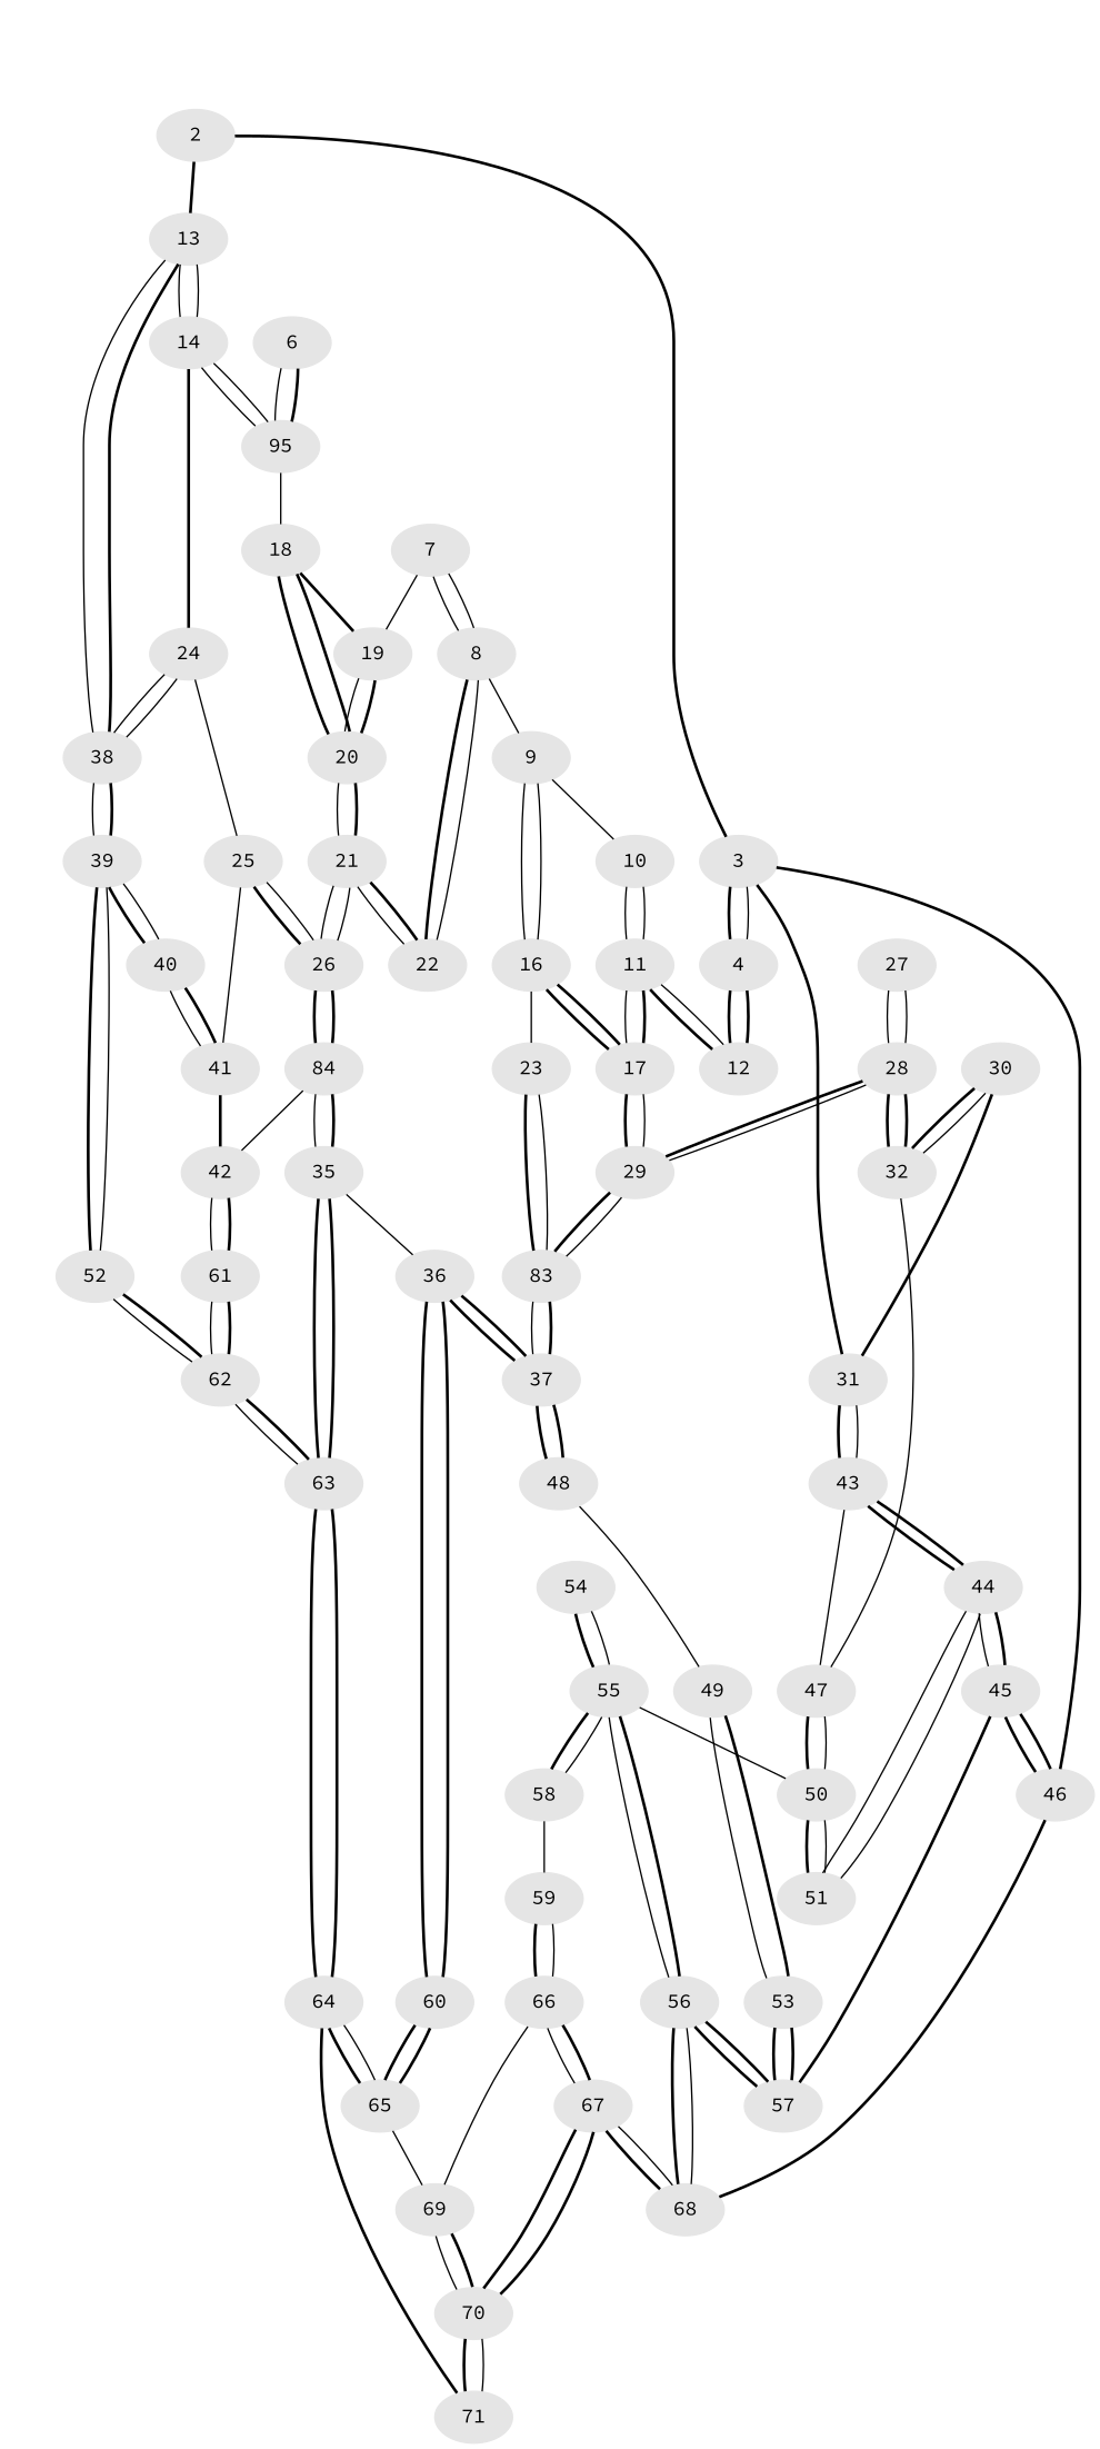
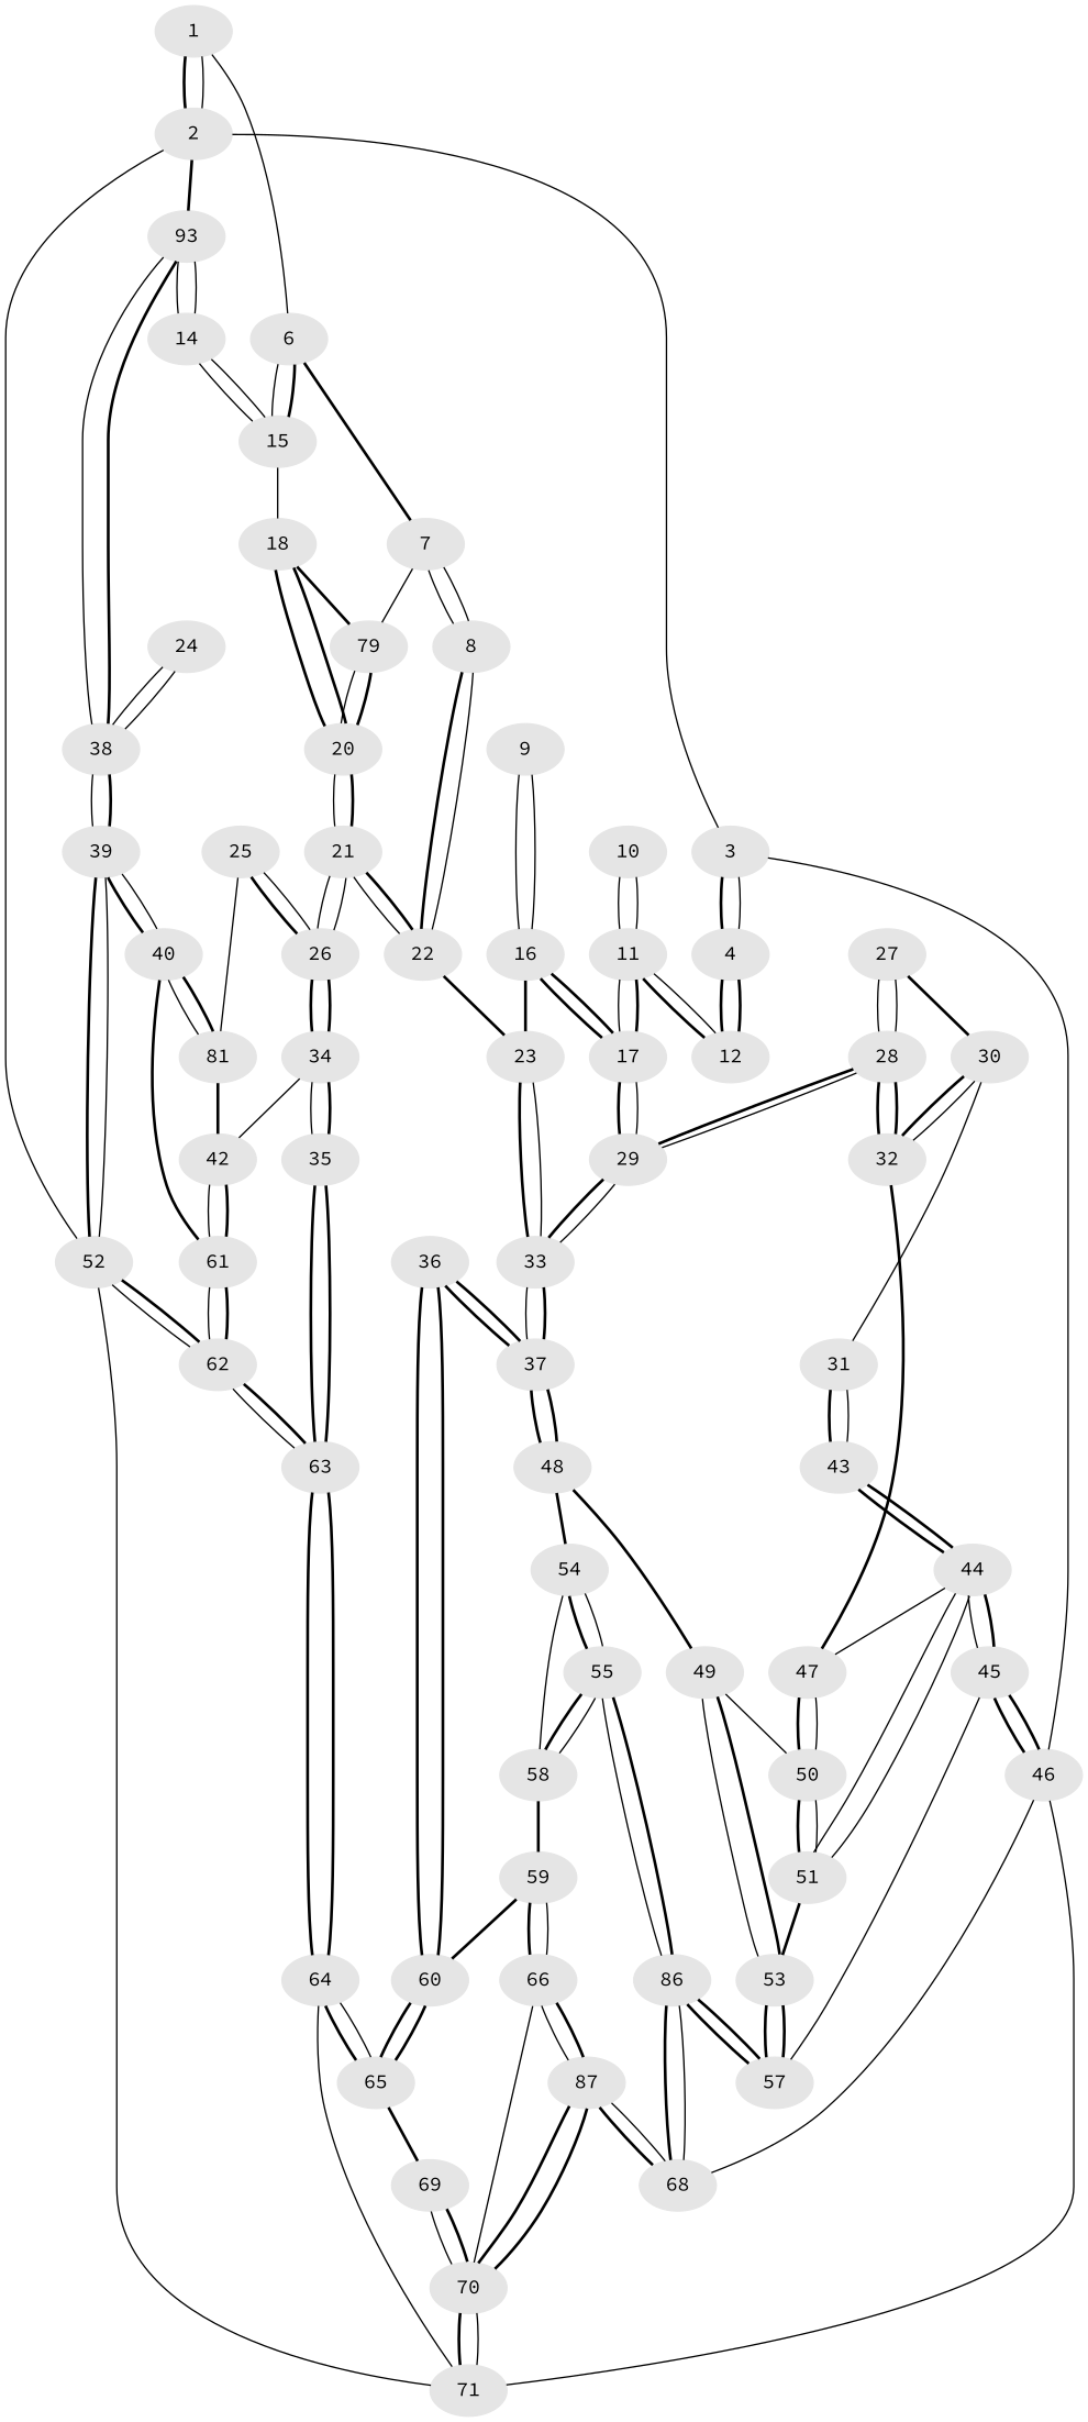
  graph {
    fontname="Source Code Pro"
    node [color=gray90 fontname="Source Code Pro" style=filled]
    edge [fontname="Source Code Pro" style=bold]
+   1
    2
    6
    3
-   13
+   13 [label=93]
    52
    7
-   15 [label=95]
+   15
    4
    31
    46
    14
    38
    71
    62
    12
    43
    68
    10
    11
    8
-   19
+   19 [label=79]
    18
    9
    22
    20
    16
    23
    17
    29
    24
    39
    25
-   33 [label=83]
+   33
    21
    26
-   34 [label=84]
+   34
    37
-   41
+   41 [label=81]
    42
    35
    27
    28
    30
    32
    47
    44
    50
    48
    36
    63
    61
    60
    64
    65
    49
    54
    40
    45
    51
    57
    53
    55
    58
-   56
+   56 [label=86]
    59
    66
    69
-   67
+   67 [label=87]
    70
-   2 -- 3
+   1 -- 2
+   1 -- 2 [style=solid]
+   1 -- 6 [style=solid]
+   2 -- 3 [style=solid]
    2 -- 13
+   2 -- 52 [style=solid]
+   6 -- 7
    6 -- 15 [style=solid]
    6 -- 15
    3 -- 4
    3 -- 4 [style=solid]
-   3 -- 31
-   3 -- 46
+   3 -- 46 [style=solid]
    13 -- 14 [style=solid]
    13 -- 14 [style=solid]
    13 -- 38 [style=solid]
    13 -- 38
+   52 -- 71 [style=solid]
    52 -- 62 [style=solid]
    52 -- 62
    7 -- 8 [style=solid]
    7 -- 8 [style=solid]
    7 -- 19 [style=solid]
    15 -- 18 [style=solid]
    4 -- 12
    4 -- 12
    31 -- 43
    31 -- 43 [style=solid]
-   46 -- 68
+   46 -- 71 [style=solid]
+   46 -- 68 [style=solid]
    14 -- 15 [style=solid]
    14 -- 15 [style=solid]
-   14 -- 24
    38 -- 39 [style=solid]
    38 -- 39
    62 -- 63 [style=solid]
    62 -- 63
-   43 -- 47 [style=solid]
+   44 -- 47 [style=solid]
    43 -- 44
    43 -- 44
    10 -- 11 [style=solid]
    10 -- 11 [style=solid]
    11 -- 12
    11 -- 12 [style=solid]
    11 -- 17 [style=solid]
    11 -- 17
-   8 -- 9 [style=solid]
    8 -- 22
    8 -- 22 [style=solid]
    19 -- 20 [style=solid]
    19 -- 20
    18 -- 19
    18 -- 20
    18 -- 20
-   9 -- 10 [style=solid]
    9 -- 16 [style=solid]
    9 -- 16 [style=solid]
+   22 -- 23
    20 -- 21 [style=solid]
    20 -- 21
-   16 -- 23 [style=solid]
+   16 -- 23
    16 -- 17
    16 -- 17
    23 -- 33
    23 -- 33 [style=solid]
    17 -- 29
    17 -- 29 [style=solid]
    29 -- 33
    29 -- 33 [style=solid]
    24 -- 38 [style=solid]
    24 -- 38 [style=solid]
-   24 -- 25 [style=solid]
    39 -- 52
    39 -- 52 [style=solid]
    39 -- 40
    39 -- 40 [style=solid]
    25 -- 26
    25 -- 26 [style=solid]
    25 -- 41 [style=solid]
    33 -- 37 [style=solid]
    33 -- 37
    21 -- 22 [style=solid]
    21 -- 22
    21 -- 26 [style=solid]
    21 -- 26 [style=solid]
    26 -- 34
    26 -- 34
    34 -- 42 [style=solid]
    34 -- 35 [style=solid]
    34 -- 35
    37 -- 48
    37 -- 48
    41 -- 42
    42 -- 61 [style=solid]
    42 -- 61
-   35 -- 36 [style=solid]
    35 -- 63
    35 -- 63
    27 -- 28 [style=solid]
    27 -- 28 [style=solid]
+   27 -- 30
    28 -- 29
    28 -- 29 [style=solid]
    28 -- 32
    28 -- 32
-   30 -- 31
+   30 -- 31 [style=solid]
    30 -- 32
    30 -- 32 [style=solid]
-   32 -- 47 [style=solid]
+   32 -- 47
    47 -- 50
    47 -- 50 [style=solid]
    44 -- 45 [style=solid]
    44 -- 45
    44 -- 51 [style=solid]
    44 -- 51 [style=solid]
    50 -- 51
    50 -- 51 [style=solid]
-   48 -- 49 [style=solid]
+   48 -- 49
+   48 -- 54
    36 -- 37
    36 -- 37
    36 -- 60
    36 -- 60
    63 -- 64
    63 -- 64
    61 -- 62 [style=solid]
    61 -- 62
    60 -- 65
    60 -- 65
-   64 -- 71
+   64 -- 71 [style=solid]
    64 -- 65
    64 -- 65 [style=solid]
-   65 -- 69 [style=solid]
-   55 -- 50 [style=solid]
+   65 -- 69
+   49 -- 50 [style=solid]
    49 -- 53 [style=solid]
    49 -- 53
    54 -- 55
    54 -- 55 [style=solid]
+   54 -- 58 [style=solid]
    40 -- 41 [style=solid]
    40 -- 41
+   40 -- 61
    45 -- 46
    45 -- 46
-   45 -- 57
+   45 -- 57 [style=solid]
+   51 -- 53
    53 -- 57
    53 -- 57
    55 -- 58
    55 -- 58 [style=solid]
    55 -- 56 [style=solid]
    55 -- 56
-   58 -- 59 [style=solid]
+   58 -- 59
    56 -- 68
    56 -- 68 [style=solid]
    56 -- 57
    56 -- 57
+   59 -- 60
    59 -- 66
    59 -- 66 [style=solid]
-   66 -- 69 [style=solid]
+   66 -- 70 [style=solid]
    66 -- 67 [style=solid]
    66 -- 67
    69 -- 70 [style=solid]
    69 -- 70
    67 -- 68
    67 -- 68 [style=solid]
    67 -- 70
    67 -- 70
    70 -- 71
    70 -- 71 [style=solid]
  }
